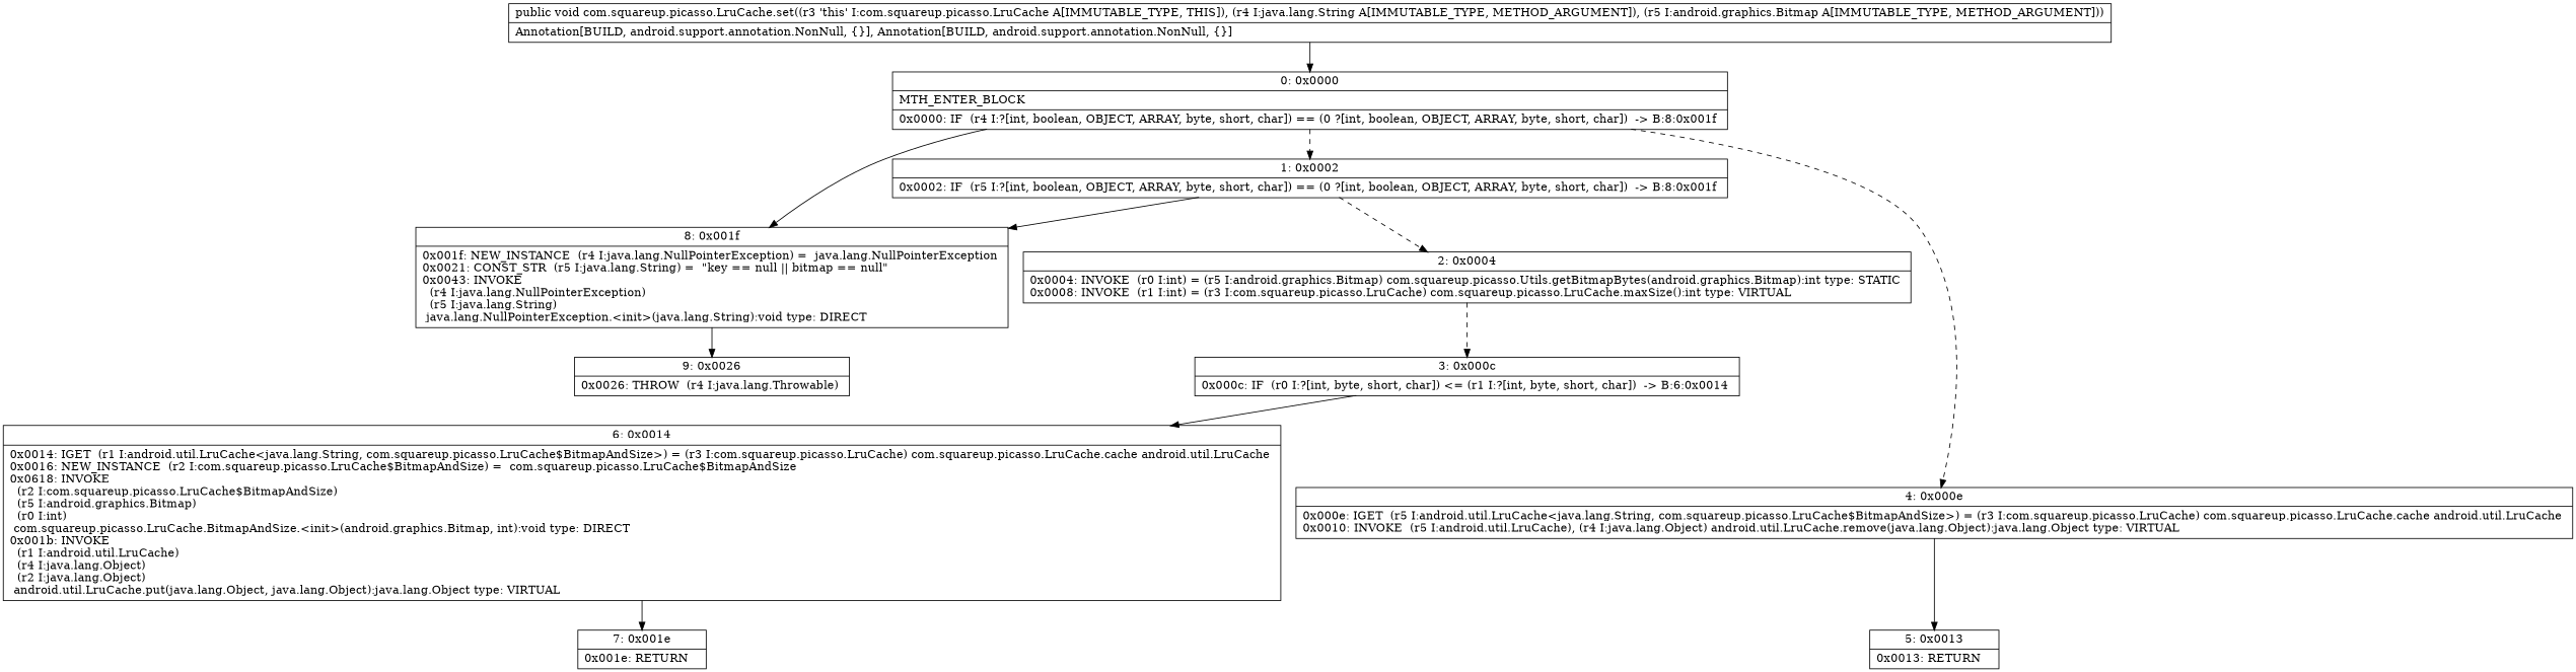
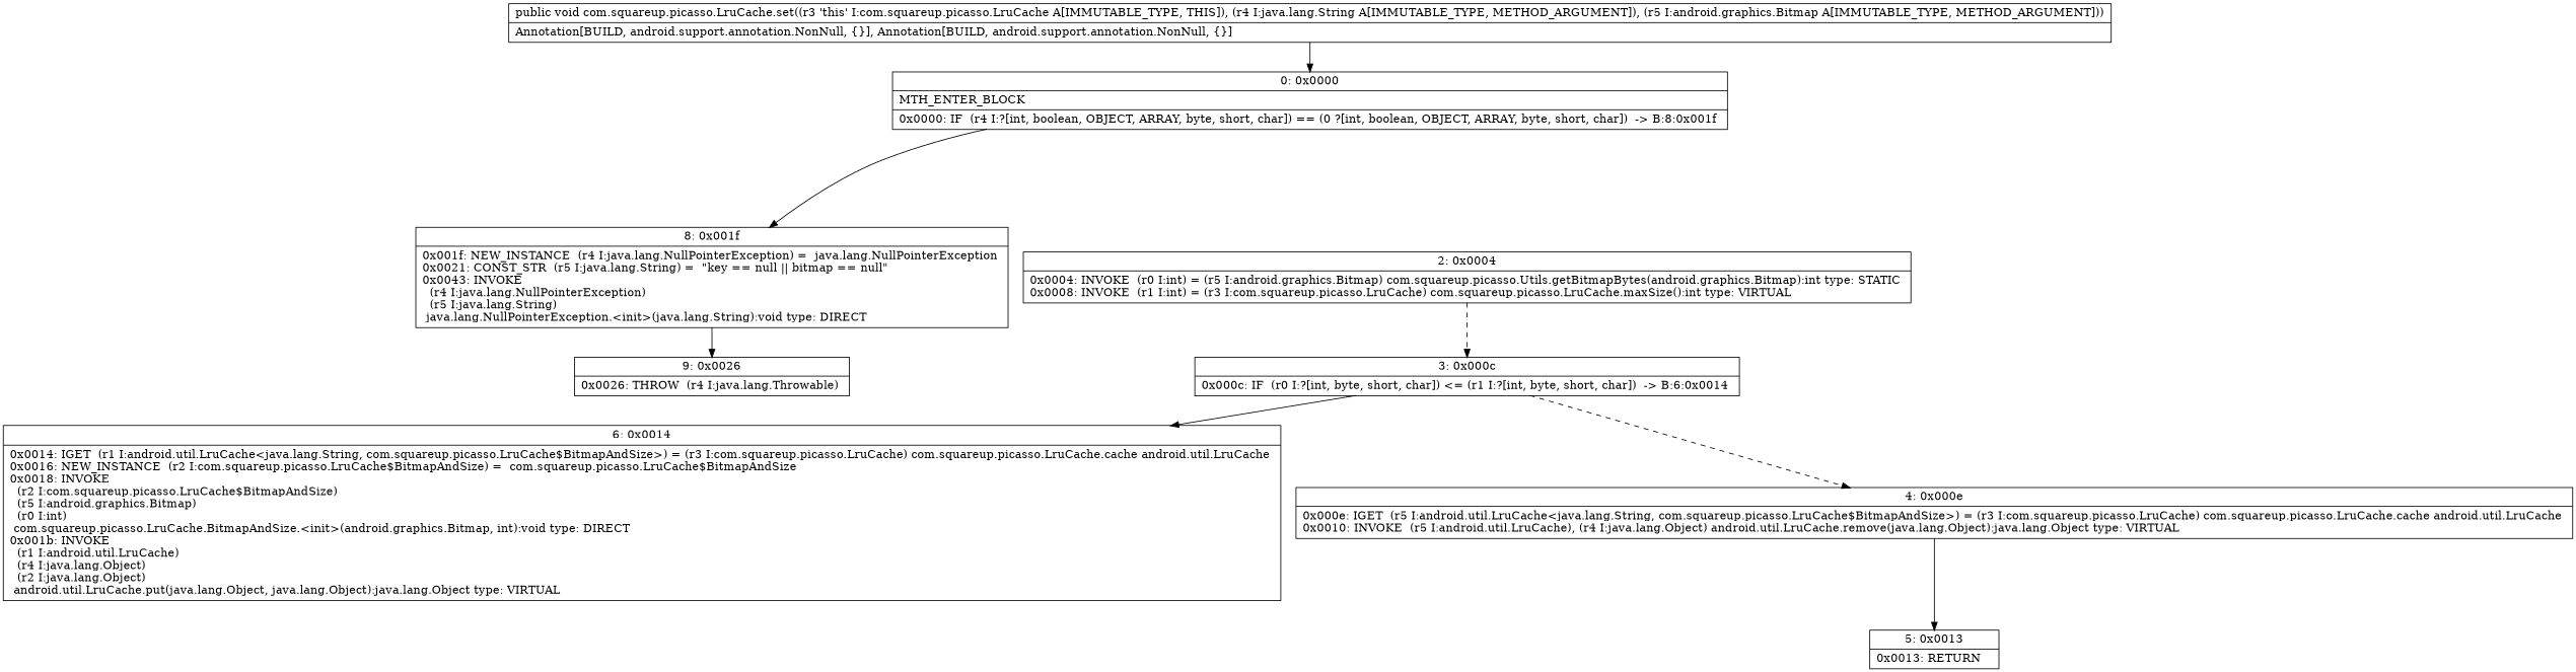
  digraph {
    node [shape=record]
    n1 [label="{0\:\ 0x0000|MTH_ENTER_BLOCK\l|0x0000: IF  (r4 I:?[int, boolean, OBJECT, ARRAY, byte, short, char]) == (0 ?[int, boolean, OBJECT, ARRAY, byte, short, char])  \-\> B:8:0x001f \l}"]
-   n2 [label="{1\:\ 0x0002|0x0002: IF  (r5 I:?[int, boolean, OBJECT, ARRAY, byte, short, char]) == (0 ?[int, boolean, OBJECT, ARRAY, byte, short, char])  \-\> B:8:0x001f \l}"]
    n3 [label="{8\:\ 0x001f|0x001f: NEW_INSTANCE  (r4 I:java.lang.NullPointerException) =  java.lang.NullPointerException \l0x0021: CONST_STR  (r5 I:java.lang.String) =  \"key == null \|\| bitmap == null\" \l0x0043: INVOKE  \l  (r4 I:java.lang.NullPointerException)\l  (r5 I:java.lang.String)\l java.lang.NullPointerException.\<init\>(java.lang.String):void type: DIRECT \l}"]
    n4 [label="{2\:\ 0x0004|0x0004: INVOKE  (r0 I:int) = (r5 I:android.graphics.Bitmap) com.squareup.picasso.Utils.getBitmapBytes(android.graphics.Bitmap):int type: STATIC \l0x0008: INVOKE  (r1 I:int) = (r3 I:com.squareup.picasso.LruCache) com.squareup.picasso.LruCache.maxSize():int type: VIRTUAL \l}"]
    n5 [label="{9\:\ 0x0026|0x0026: THROW  (r4 I:java.lang.Throwable) \l}"]
    n6 [label="{3\:\ 0x000c|0x000c: IF  (r0 I:?[int, byte, short, char]) \<= (r1 I:?[int, byte, short, char])  \-\> B:6:0x0014 \l}"]
    n7 [label="{4\:\ 0x000e|0x000e: IGET  (r5 I:android.util.LruCache\<java.lang.String, com.squareup.picasso.LruCache$BitmapAndSize\>) = (r3 I:com.squareup.picasso.LruCache) com.squareup.picasso.LruCache.cache android.util.LruCache \l0x0010: INVOKE  (r5 I:android.util.LruCache), (r4 I:java.lang.Object) android.util.LruCache.remove(java.lang.Object):java.lang.Object type: VIRTUAL \l}"]
-   n8 [label="{6\:\ 0x0014|0x0014: IGET  (r1 I:android.util.LruCache\<java.lang.String, com.squareup.picasso.LruCache$BitmapAndSize\>) = (r3 I:com.squareup.picasso.LruCache) com.squareup.picasso.LruCache.cache android.util.LruCache \l0x0016: NEW_INSTANCE  (r2 I:com.squareup.picasso.LruCache$BitmapAndSize) =  com.squareup.picasso.LruCache$BitmapAndSize \l0x0618: INVOKE  \l  (r2 I:com.squareup.picasso.LruCache$BitmapAndSize)\l  (r5 I:android.graphics.Bitmap)\l  (r0 I:int)\l com.squareup.picasso.LruCache.BitmapAndSize.\<init\>(android.graphics.Bitmap, int):void type: DIRECT \l0x001b: INVOKE  \l  (r1 I:android.util.LruCache)\l  (r4 I:java.lang.Object)\l  (r2 I:java.lang.Object)\l android.util.LruCache.put(java.lang.Object, java.lang.Object):java.lang.Object type: VIRTUAL \l}"]
+   n8 [label="{6\:\ 0x0014|0x0014: IGET  (r1 I:android.util.LruCache\<java.lang.String, com.squareup.picasso.LruCache$BitmapAndSize\>) = (r3 I:com.squareup.picasso.LruCache) com.squareup.picasso.LruCache.cache android.util.LruCache \l0x0016: NEW_INSTANCE  (r2 I:com.squareup.picasso.LruCache$BitmapAndSize) =  com.squareup.picasso.LruCache$BitmapAndSize \l0x0018: INVOKE  \l  (r2 I:com.squareup.picasso.LruCache$BitmapAndSize)\l  (r5 I:android.graphics.Bitmap)\l  (r0 I:int)\l com.squareup.picasso.LruCache.BitmapAndSize.\<init\>(android.graphics.Bitmap, int):void type: DIRECT \l0x001b: INVOKE  \l  (r1 I:android.util.LruCache)\l  (r4 I:java.lang.Object)\l  (r2 I:java.lang.Object)\l android.util.LruCache.put(java.lang.Object, java.lang.Object):java.lang.Object type: VIRTUAL \l}"]
    n9 [label="{5\:\ 0x0013|0x0013: RETURN   \l}"]
-   n10 [label="{7\:\ 0x001e|0x001e: RETURN   \l}"]
    n11 [label="{public void com.squareup.picasso.LruCache.set((r3 'this' I:com.squareup.picasso.LruCache A[IMMUTABLE_TYPE, THIS]), (r4 I:java.lang.String A[IMMUTABLE_TYPE, METHOD_ARGUMENT]), (r5 I:android.graphics.Bitmap A[IMMUTABLE_TYPE, METHOD_ARGUMENT]))  | Annotation[BUILD, android.support.annotation.NonNull, \{\}], Annotation[BUILD, android.support.annotation.NonNull, \{\}]\l}"]
-   n1 -> n2 [style=dashed]
    n1 -> n3
-   n2 -> n3
-   n2 -> n4 [style=dashed]
    n3 -> n5
    n4 -> n6 [style=dashed]
-   n1 -> n7 [style=dashed]
+   n6 -> n7 [style=dashed]
    n6 -> n8
    n7 -> n9
-   n8 -> n10
    n11 -> n1
  }
